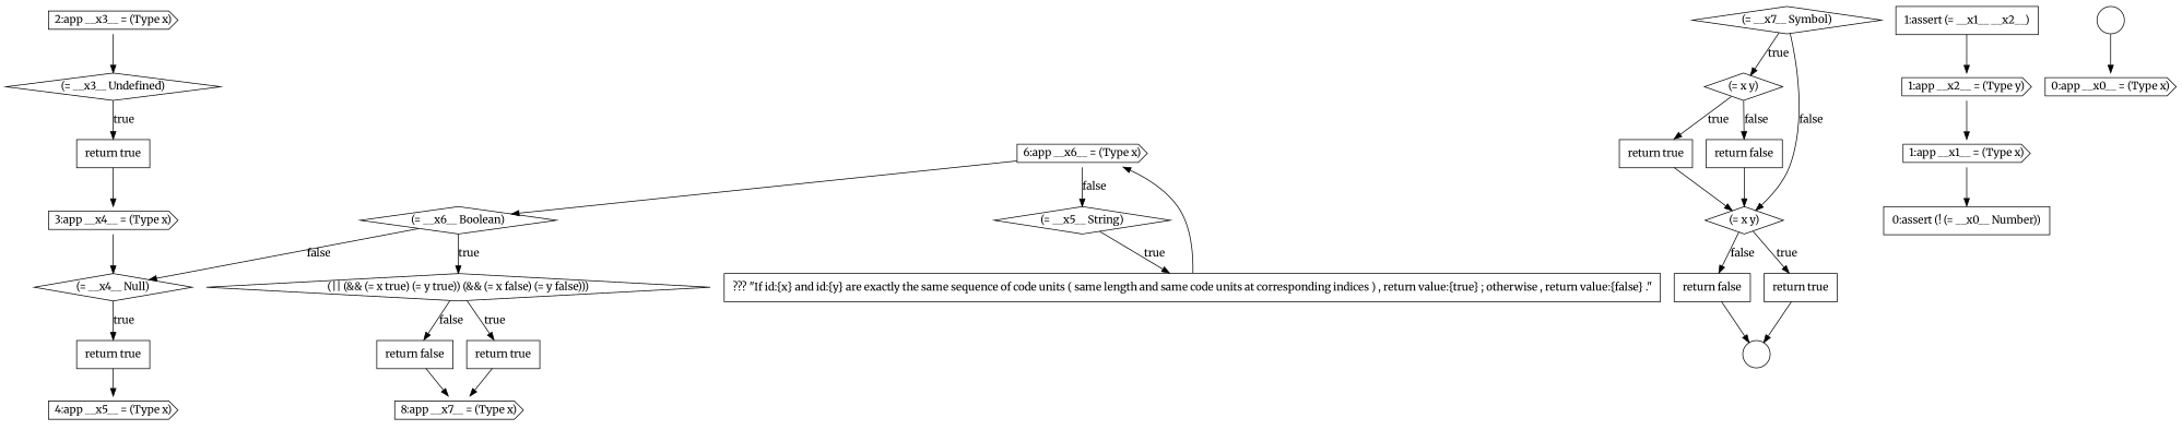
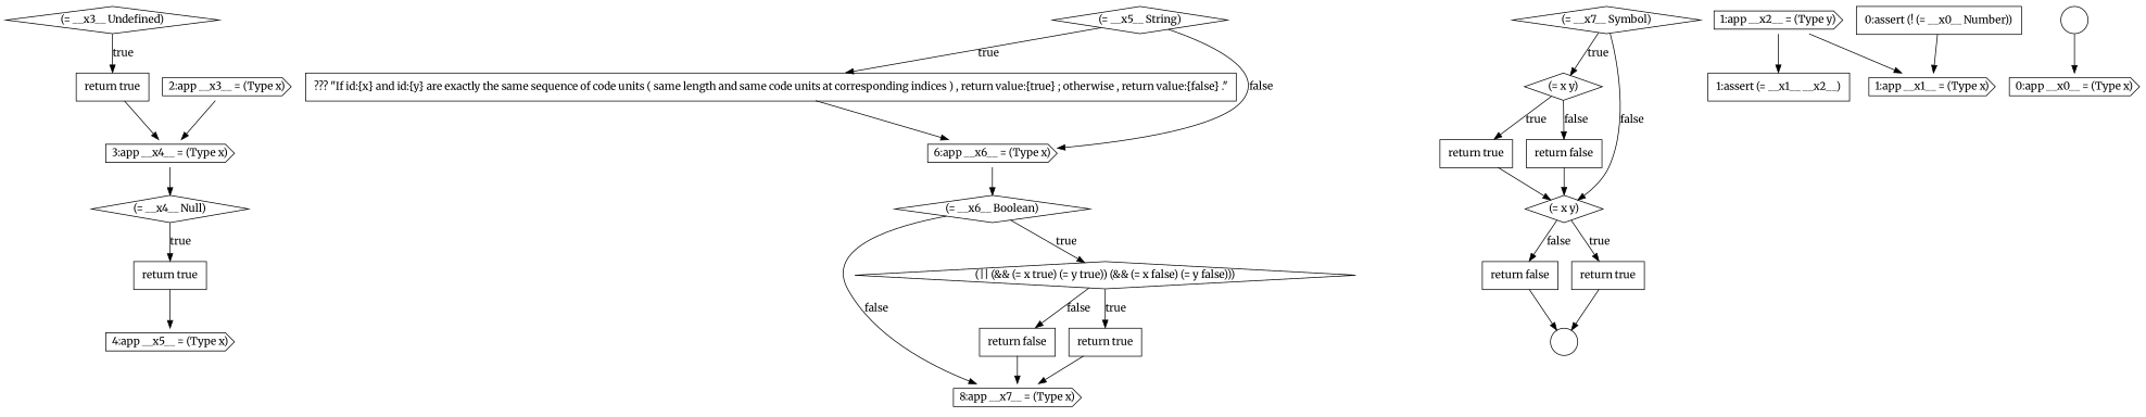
  digraph {
    fontname=Merriweather
    node [color=black fillcolor=white fontname=Merriweather shape=none style=filled]
    edge [color=black fontname=Merriweather]
    n1 [label=<<font color="black">4:app __x5__ = (Type x)</font>> shape=cds]
    n2 [label=<<font color="black">(= __x5__ String)</font>> shape=diamond]
    n3 [label=<<font color="black">     <table border="0" cellborder="1" cellspacing="0" cellpadding="10">       <tr><td align="left">??? &quot;If id:{x} and id:{y} are exactly the same sequence of code units ( same length and same code units at corresponding indices ) , return value:{true} ; otherwise , return value:{false} .&quot;</td></tr>     </table>   </font>> margin=0]
    n4 [label=<<font color="black">6:app __x6__ = (Type x)</font>> shape=cds]
    n5 [label=<<font color="black">     <table border="0" cellborder="1" cellspacing="0" cellpadding="10">       <tr><td align="left">return false</td></tr>     </table>   </font>> margin=0]
    n6 [label=" " shape=circle]
    n7 [label=<<font color="black">     <table border="0" cellborder="1" cellspacing="0" cellpadding="10">       <tr><td align="left">return true</td></tr>     </table>   </font>> margin=0]
    n8 [label=<<font color="black">3:app __x4__ = (Type x)</font>> shape=cds]
    n9 [label=<<font color="black">(= __x4__ Null)</font>> shape=diamond]
    n10 [label=<<font color="black">(= __x6__ Boolean)</font>> shape=diamond]
    n11 [label=<<font color="black">8:app __x7__ = (Type x)</font>> shape=cds]
    n12 [label=<<font color="black">(|| (&amp;&amp; (= x true) (= y true)) (&amp;&amp; (= x false) (= y false)))</font>> shape=diamond]
    n13 [label=<<font color="black">     <table border="0" cellborder="1" cellspacing="0" cellpadding="10">       <tr><td align="left">return false</td></tr>     </table>   </font>> margin=0]
    n14 [label=<<font color="black">     <table border="0" cellborder="1" cellspacing="0" cellpadding="10">       <tr><td align="left">return true</td></tr>     </table>   </font>> margin=0]
    n15 [label=<<font color="black">(= __x7__ Symbol)</font>> shape=diamond]
    n16 [label=<<font color="black">(= x y)</font>> shape=diamond]
    n17 [label=<<font color="black">(= x y)</font>> shape=diamond]
    n18 [label=<<font color="black">     <table border="0" cellborder="1" cellspacing="0" cellpadding="10">       <tr><td align="left">return true</td></tr>     </table>   </font>> margin=0]
    n19 [label=<<font color="black">(= __x3__ Undefined)</font>> shape=diamond]
    n20 [label=<<font color="black">1:app __x1__ = (Type x)</font>> shape=cds]
    n21 [label=<<font color="black">1:app __x2__ = (Type y)</font>> shape=cds]
    n22 [label=<<font color="black">     <table border="0" cellborder="1" cellspacing="0" cellpadding="10">       <tr><td align="left">1:assert (= __x1__ __x2__)</td></tr>     </table>   </font>> margin=0]
    n23 [label=<<font color="black">     <table border="0" cellborder="1" cellspacing="0" cellpadding="10">       <tr><td align="left">return true</td></tr>     </table>   </font>> margin=0]
    n24 [label=<<font color="black">     <table border="0" cellborder="1" cellspacing="0" cellpadding="10">       <tr><td align="left">return false</td></tr>     </table>   </font>> margin=0]
    n25 [label=<<font color="black">2:app __x3__ = (Type x)</font>> shape=cds]
    n26 [label=<<font color="black">0:app __x0__ = (Type x)</font>> shape=cds]
    n27 [label=<<font color="black">     <table border="0" cellborder="1" cellspacing="0" cellpadding="10">       <tr><td align="left">0:assert (! (= __x0__ Number))</td></tr>     </table>   </font>> margin=0]
    n28 [label=<<font color="black">     <table border="0" cellborder="1" cellspacing="0" cellpadding="10">       <tr><td align="left">return true</td></tr>     </table>   </font>> margin=0]
    n29 [label=" " shape=circle]
    n2 -> n3 [label=<<font color="black">true</font>>]
-   n4 -> n2 [label=<<font color="black">false</font>>]
+   n2 -> n4 [label=<<font color="black">false</font>>]
    n3 -> n4
    n4 -> n10
    n5 -> n6
    n7 -> n8
    n8 -> n9
    n9 -> n18 [label=<<font color="black">true</font>>]
-   n10 -> n9 [label=<<font color="black">false</font>>]
+   n10 -> n11 [label=<<font color="black">false</font>>]
    n10 -> n12 [label=<<font color="black">true</font>>]
    n12 -> n13 [label=<<font color="black">false</font>>]
    n12 -> n14 [label=<<font color="black">true</font>>]
    n13 -> n11
    n14 -> n11
    n15 -> n16 [label=<<font color="black">true</font>>]
    n15 -> n17 [label=<<font color="black">false</font>>]
    n16 -> n23 [label=<<font color="black">true</font>>]
    n16 -> n24 [label=<<font color="black">false</font>>]
    n17 -> n5 [label=<<font color="black">false</font>>]
    n17 -> n28 [label=<<font color="black">true</font>>]
    n18 -> n1
    n19 -> n7 [label=<<font color="black">true</font>>]
    n21 -> n20
-   n22 -> n21
+   n21 -> n22
    n23 -> n17
    n24 -> n17
-   n25 -> n19
-   n20 -> n27
+   n25 -> n8
+   n27 -> n20
    n28 -> n6
    n29 -> n26
  }
